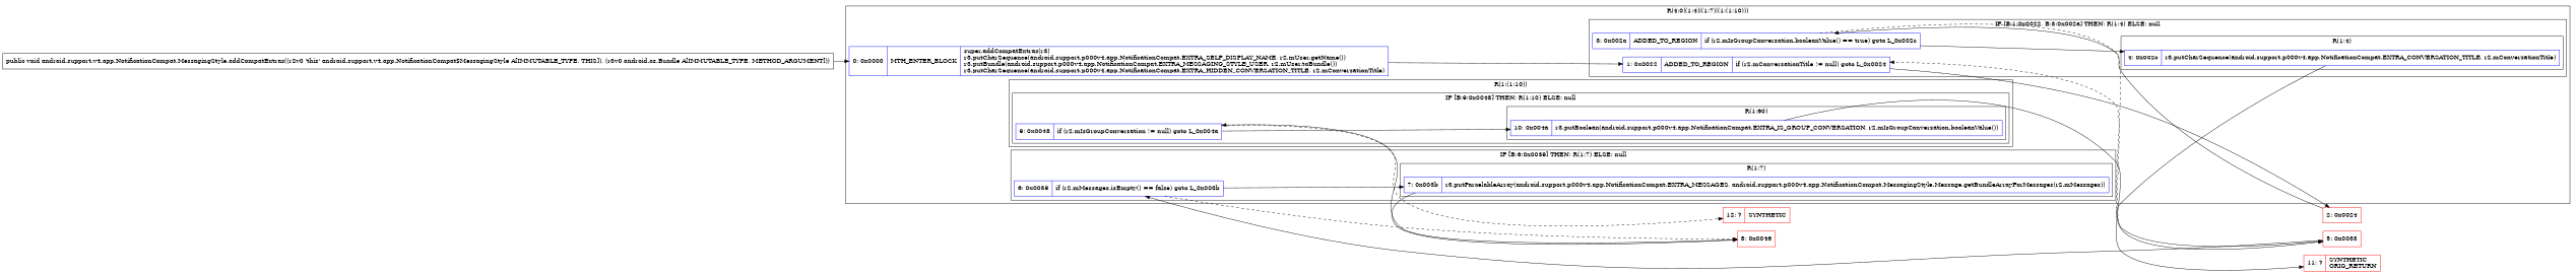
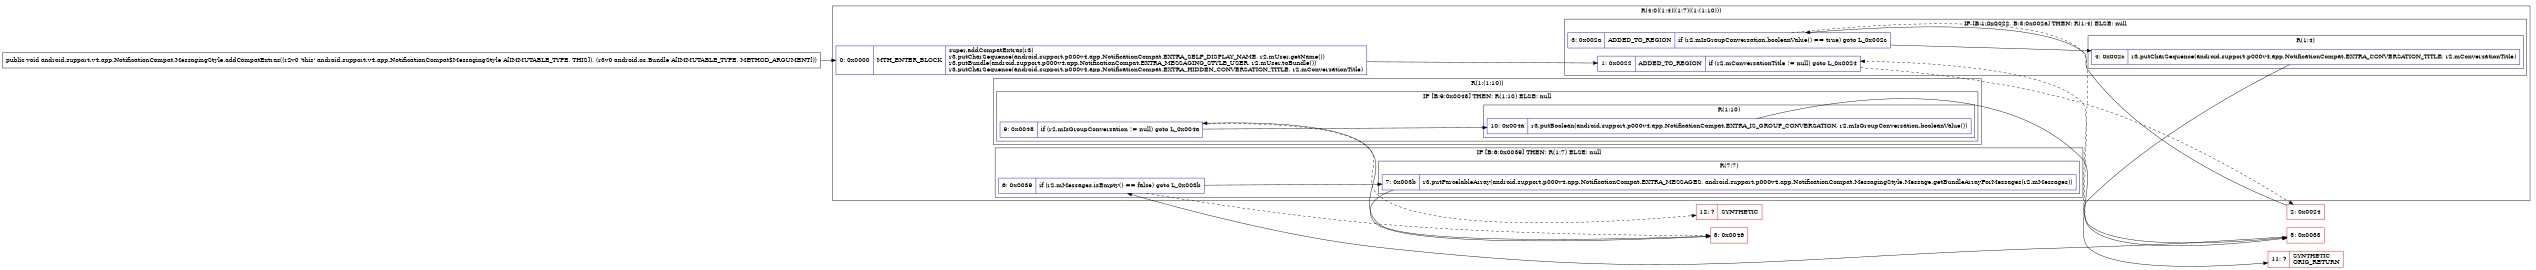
  digraph {
    rankdir=LR
    node [color=blue shape=record]
    n1 [label="{4\:\ 0x002c|r3.putCharSequence(android.support.p000v4.app.NotificationCompat.EXTRA_CONVERSATION_TITLE, r2.mConversationTitle)\l}"]
    n2 [label="{1\:\ 0x0022|ADDED_TO_REGION\l|if (r2.mConversationTitle != null) goto L_0x0024\l}"]
    n3 [label="{3\:\ 0x002a|ADDED_TO_REGION\l|if (r2.mIsGroupConversation.booleanValue() == true) goto L_0x002c\l}"]
    n4 [label="{10\:\ 0x004a|r3.putBoolean(android.support.p000v4.app.NotificationCompat.EXTRA_IS_GROUP_CONVERSATION, r2.mIsGroupConversation.booleanValue())\l}"]
    n5 [label="{9\:\ 0x0048|if (r2.mIsGroupConversation != null) goto L_0x004a\l}"]
    n6 [label="{7\:\ 0x003b|r3.putParcelableArray(android.support.p000v4.app.NotificationCompat.EXTRA_MESSAGES, android.support.p000v4.app.NotificationCompat.MessagingStyle.Message.getBundleArrayForMessages(r2.mMessages))\l}"]
    n7 [label="{6\:\ 0x0039|if (r2.mMessages.isEmpty() == false) goto L_0x003b\l}"]
    n8 [label="{0\:\ 0x0000|MTH_ENTER_BLOCK\l|super.addCompatExtras(r3)\lr3.putCharSequence(android.support.p000v4.app.NotificationCompat.EXTRA_SELF_DISPLAY_NAME, r2.mUser.getName())\lr3.putBundle(android.support.p000v4.app.NotificationCompat.EXTRA_MESSAGING_STYLE_USER, r2.mUser.toBundle())\lr3.putCharSequence(android.support.p000v4.app.NotificationCompat.EXTRA_HIDDEN_CONVERSATION_TITLE, r2.mConversationTitle)\l}"]
    n9 [color=red label="{5\:\ 0x0033}"]
    n10 [color=red label="{2\:\ 0x0024}"]
    n11 [color=red label="{11\:\ ?|SYNTHETIC\lORIG_RETURN\l}"]
    n12 [color=red label="{12\:\ ?|SYNTHETIC\l}"]
    n13 [color=red label="{8\:\ 0x0046}"]
    n14 [label="{public void android.support.v4.app.NotificationCompat.MessagingStyle.addCompatExtras((r2v0 'this' android.support.v4.app.NotificationCompat$MessagingStyle A[IMMUTABLE_TYPE, THIS]), (r3v0 android.os.Bundle A[IMMUTABLE_TYPE, METHOD_ARGUMENT])) }" color=""]
    subgraph cluster_1 {
      label="R(4:0|(1:4)|(1:7)|(1:(1:10)))"
      n8
      subgraph cluster_2 {
        label="IF [B:1:0x0022, B:3:0x002a] THEN: R(1:4) ELSE: null"
        n2
        n3
        subgraph cluster_3 {
          label="R(1:4)"
          n1
        }
      }
      subgraph cluster_4 {
        label="R(1:(1:10))"
        subgraph cluster_5 {
          label="IF [B:9:0x0048] THEN: R(1:10) ELSE: null"
          n5
          subgraph cluster_6 {
-           label="R(1:60)"
+           label="R(1:10)"
            n4
          }
        }
      }
      subgraph cluster_7 {
        label="IF [B:6:0x0039] THEN: R(1:7) ELSE: null"
        n7
        subgraph cluster_8 {
-         label="R(1:7)"
+         label="R(7:7)"
          n6
        }
      }
    }
    n1 -> n9
-   n2 -> n10
+   n2 -> n10 [style=dashed]
    n3 -> n1
    n3 -> n9 [style=dashed]
    n4 -> n11
    n5 -> n4
    n5 -> n12 [style=dashed]
    n6 -> n13
    n7 -> n6
    n7 -> n13 [style=dashed]
    n8 -> n2
    n9 -> n2 [style=dashed]
    n9 -> n7
    n10 -> n3
    n13 -> n5
    n14 -> n8
  }
